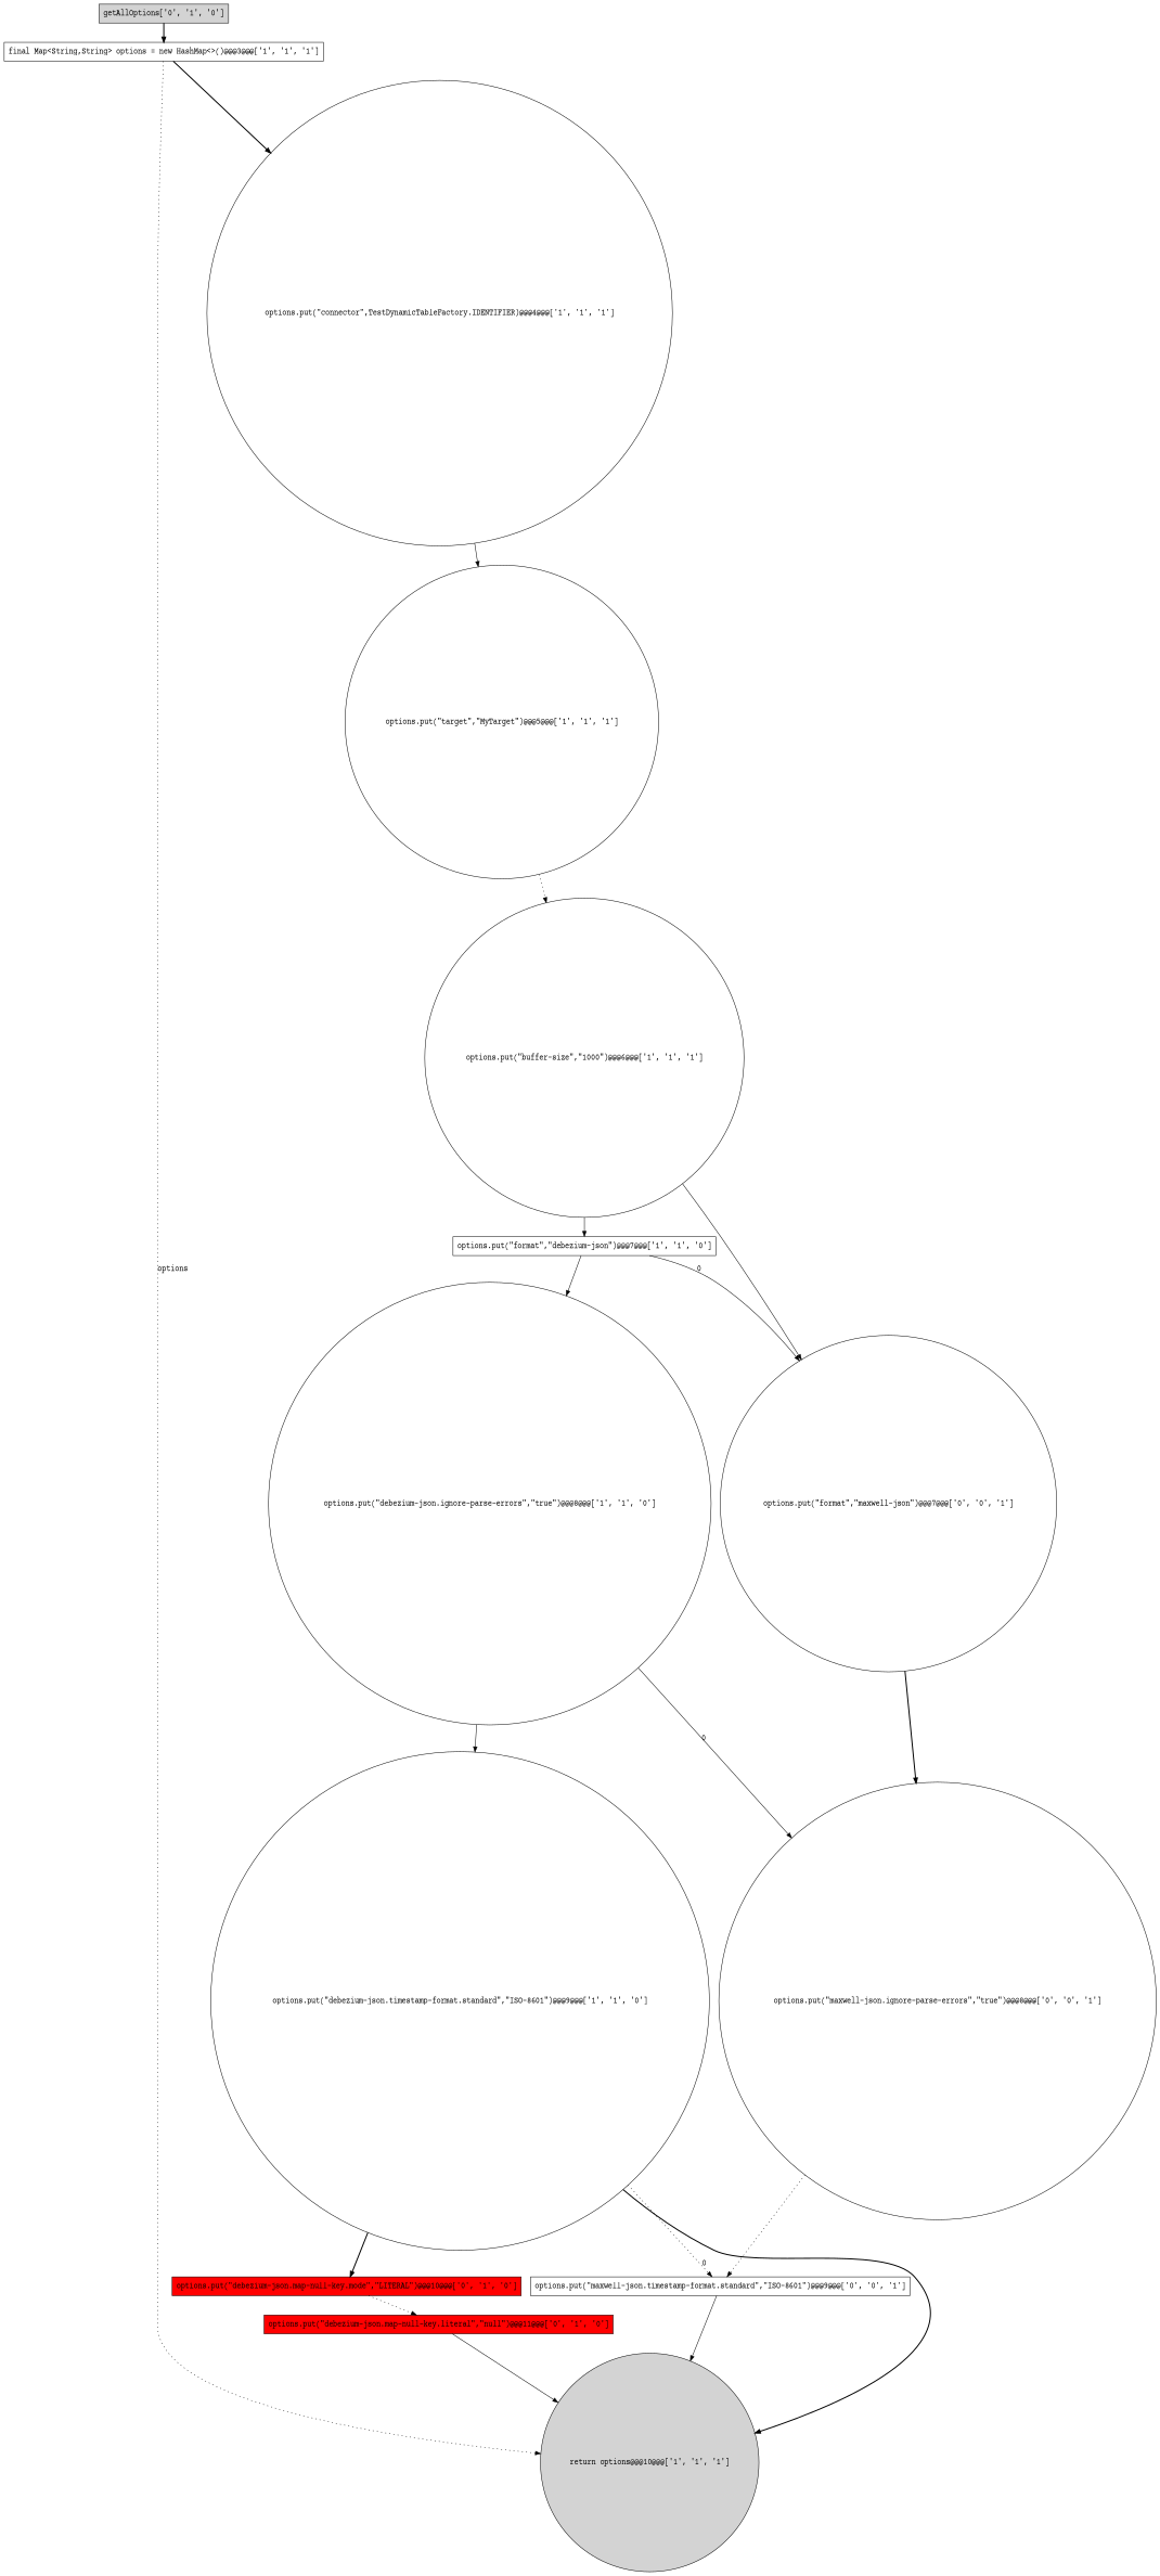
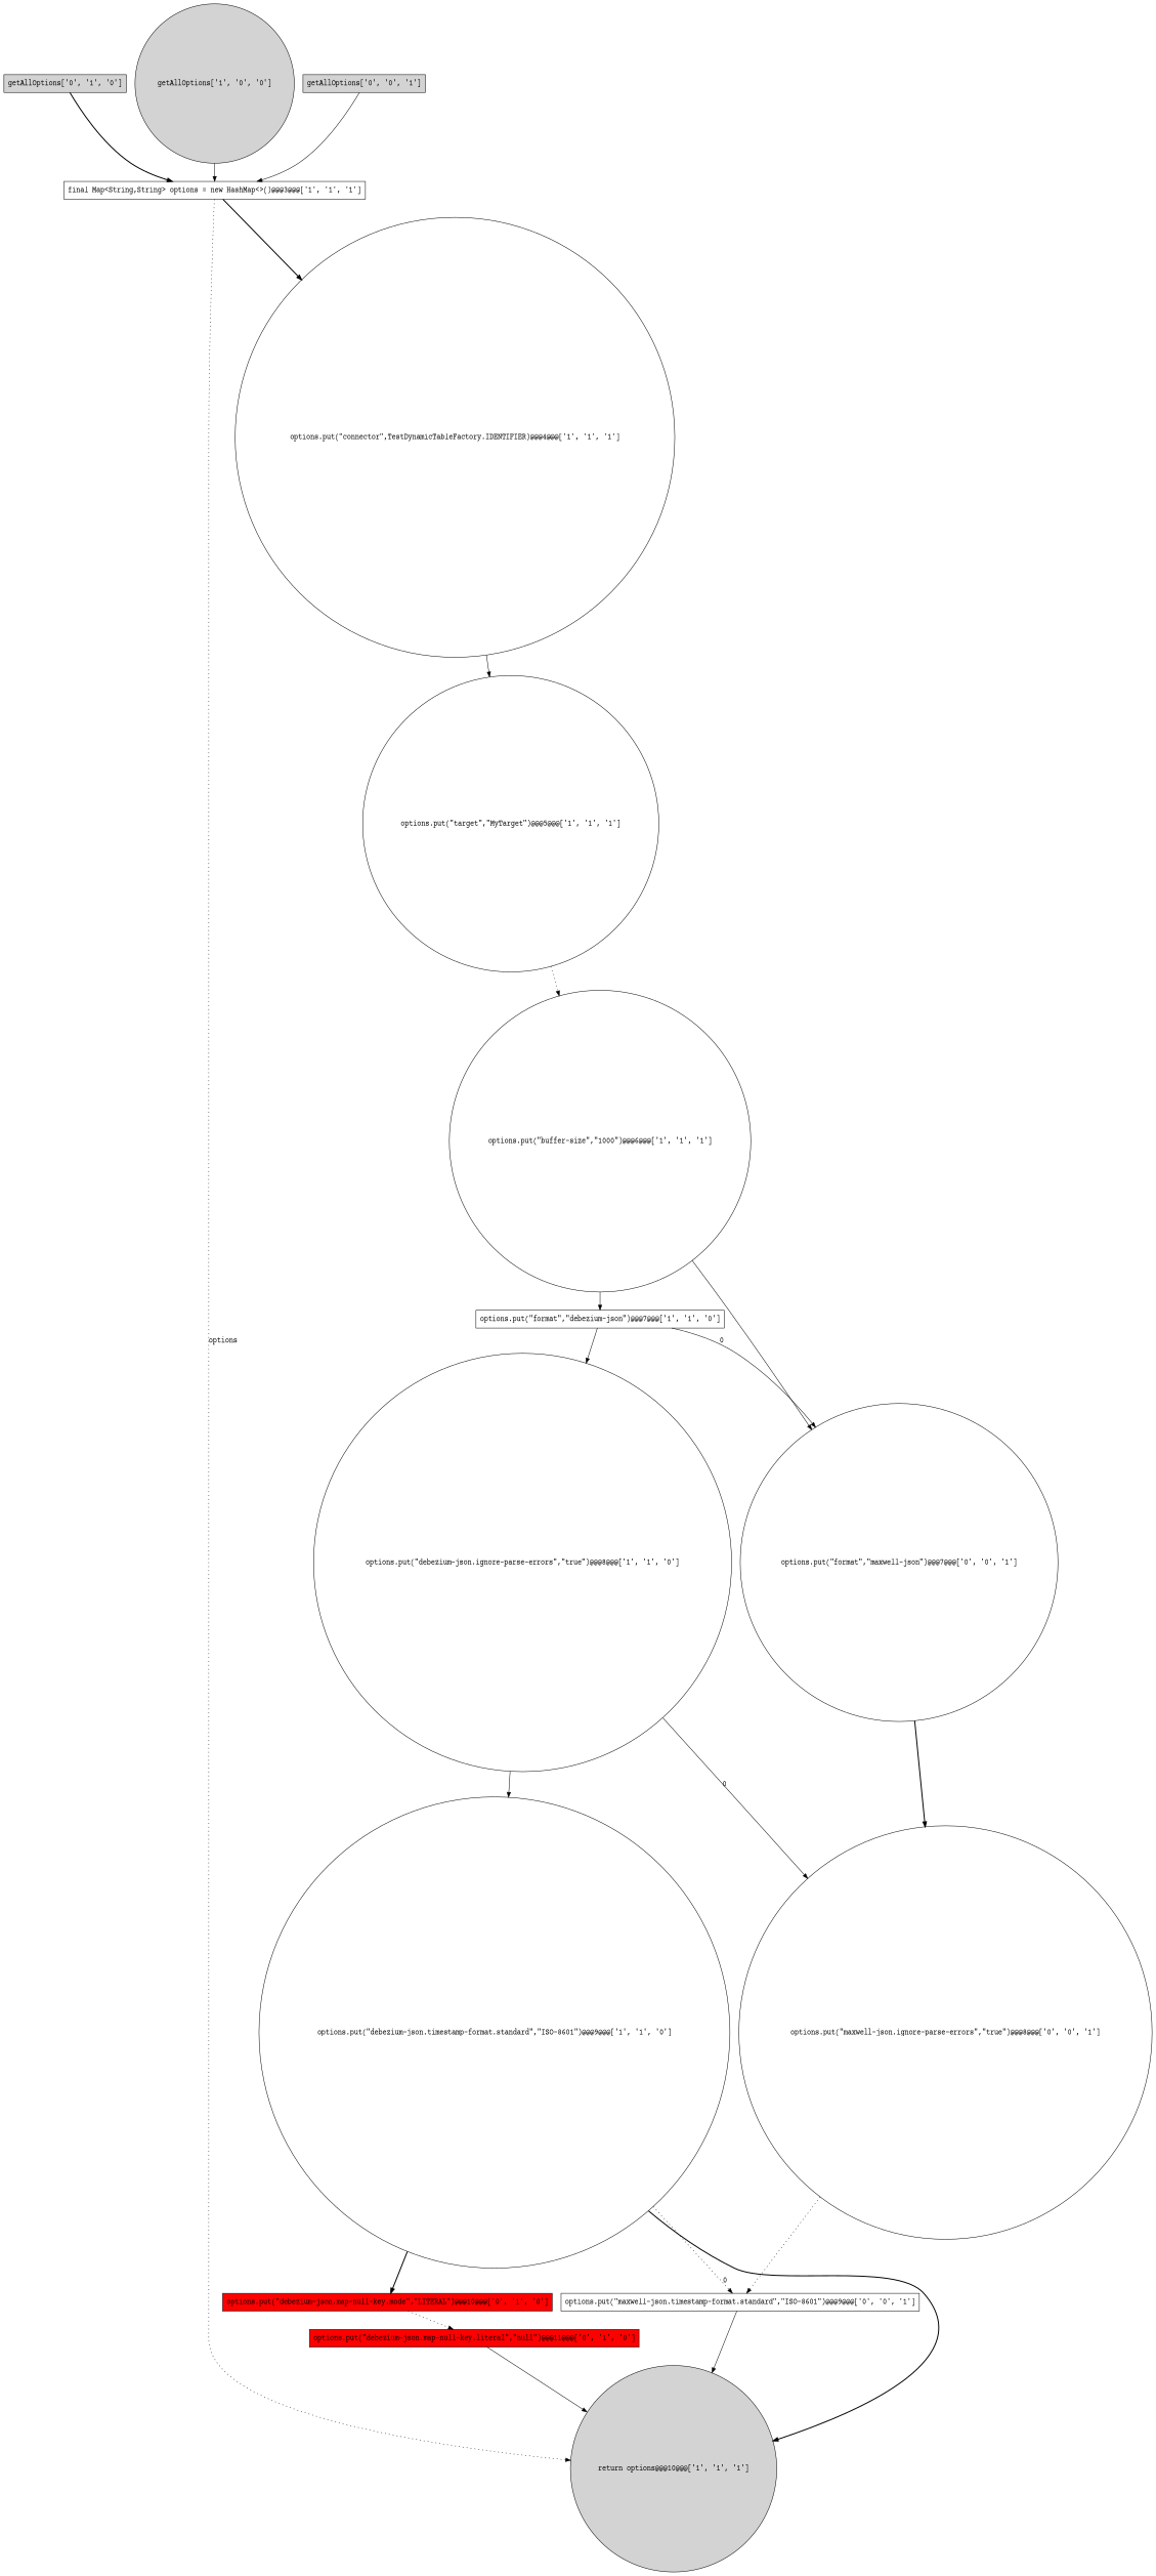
  digraph {
    fontname="Courier Prime"
    node [fillcolor=white fontname="Courier Prime" shape=circle style=filled]
    edge [fontname="Courier Prime" style=solid]
    n1 [fillcolor=lightgray label="getAllOptions['0', '1', '0']" shape=box]
    n2 [label="final Map<String,String> options = new HashMap<>()@@@3@@@['1', '1', '1']" shape=box]
    n3 [fillcolor=lightgray label="return options@@@10@@@['1', '1', '1']"]
    n4 [label="options.put(\"connector\",TestDynamicTableFactory.IDENTIFIER)@@@4@@@['1', '1', '1']"]
    n5 [label="options.put(\"target\",\"MyTarget\")@@@5@@@['1', '1', '1']"]
    n6 [label="options.put(\"buffer-size\",\"1000\")@@@6@@@['1', '1', '1']"]
    n7 [label="options.put(\"format\",\"debezium-json\")@@@7@@@['1', '1', '0']" shape=box]
    n8 [label="options.put(\"format\",\"maxwell-json\")@@@7@@@['0', '0', '1']"]
    n9 [label="options.put(\"debezium-json.ignore-parse-errors\",\"true\")@@@8@@@['1', '1', '0']"]
    n10 [label="options.put(\"maxwell-json.ignore-parse-errors\",\"true\")@@@8@@@['0', '0', '1']"]
    n11 [label="options.put(\"debezium-json.timestamp-format.standard\",\"ISO-8601\")@@@9@@@['1', '1', '0']"]
    n12 [label="options.put(\"maxwell-json.timestamp-format.standard\",\"ISO-8601\")@@@9@@@['0', '0', '1']" shape=box]
    n13 [fillcolor=red label="options.put(\"debezium-json.map-null-key.mode\",\"LITERAL\")@@@10@@@['0', '1', '0']" shape=box]
    n14 [fillcolor=red label="options.put(\"debezium-json.map-null-key.literal\",\"null\")@@@11@@@['0', '1', '0']" shape=box]
+   n15 [fillcolor=lightgray label="getAllOptions['1', '0', '0']"]
+   n16 [fillcolor=lightgray label="getAllOptions['0', '0', '1']" shape=box]
    n1 -> n2 [style=bold]
    n2 -> n3 [label=options style=dotted]
    n2 -> n4 [style=bold]
    n4 -> n5
    n5 -> n6 [style=dotted]
    n6 -> n7
    n6 -> n8
    n7 -> n8 [label=0]
    n7 -> n9
    n8 -> n10 [style=bold]
    n9 -> n10 [label=0]
    n9 -> n11
    n10 -> n12 [style=dotted]
    n11 -> n3 [style=bold]
    n11 -> n12 [label=0 style=dotted]
    n11 -> n13 [style=bold]
    n12 -> n3
    n13 -> n14 [style=dotted]
    n14 -> n3
+   n15 -> n2
+   n16 -> n2
  }
